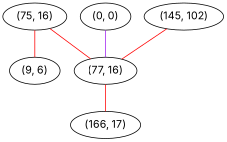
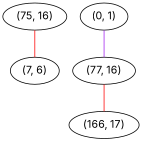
  graph {
    fontname=Inter
    node [fontname=Inter]
    edge [color=red fontname=Inter weight=1]
    "(75, 16)"
-   "(7, 6)" [label="(9, 6)"]
+   "(7, 6)"
    "(77, 16)"
    n4 [label="(166, 17)"]
-   "(0, 0)"
-   "(145, 102)"
+   "(0, 0)" [label="(0, 1)"]
    "(75, 16)" -- "(7, 6)"
-   "(75, 16)" -- "(77, 16)"
    "(77, 16)" -- n4
    "(0, 0)" -- "(77, 16)" [color=purple weight=4]
-   "(145, 102)" -- "(77, 16)"
  }
